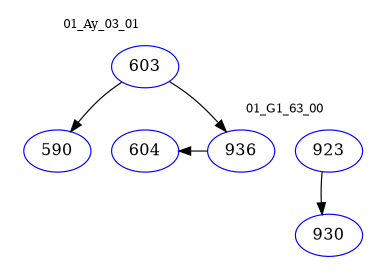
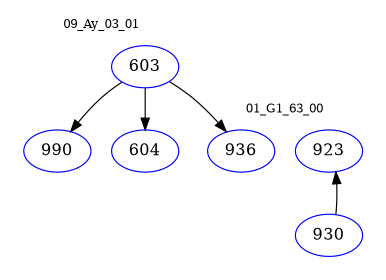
  digraph {
    node [color=blue]
    edge [color=black]
    n1 [label=603]
-   n2 [label=590]
+   n2 [label=990]
    n3 [label=604]
    n4 [label=923]
    n5 [label=930]
    n6 [label=936]
    subgraph cluster_1 {
      color=white
      fontsize=10
-     label="01_Ay_03_01"
+     label="09_Ay_03_01"
      n1
      n2
      n3
    }
    subgraph cluster_2 {
      color=white
      fontsize=10
      label="01_G1_63_00"
      n4
      n5
      n6
    }
    n1 -> n2
-   n6 -> n3
+   n1 -> n3
    n1 -> n6
-   n4 -> n5
+   n5 -> n4
  }
